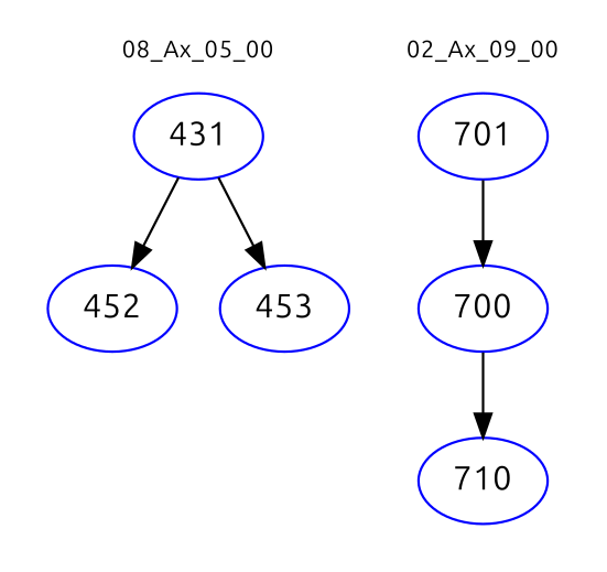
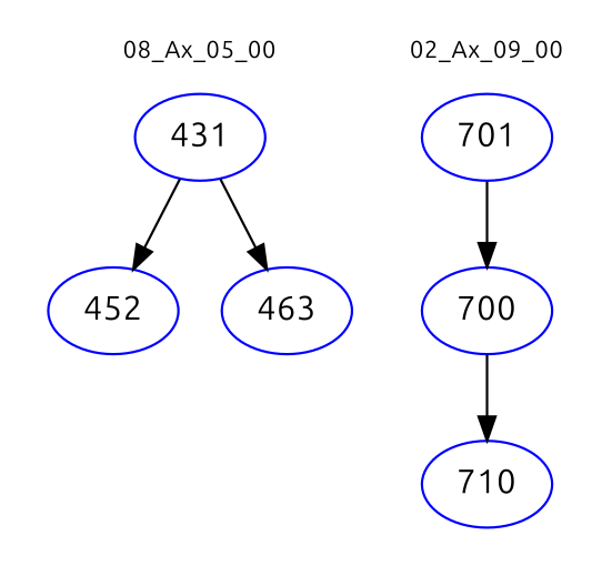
  digraph {
    fontname=Ubuntu
    node [color=blue fontname=Ubuntu]
    edge [color=black fontname=Ubuntu]
    n1 [label=431]
    n2 [label=452]
-   n3 [label=453]
+   n3 [label=463]
    n4 [label=700]
    n5 [label=701]
    n6 [label=710]
    subgraph cluster_1 {
      color=white
      fontsize=10
      label="08_Ax_05_00"
      n1
      n2
      n3
    }
    subgraph cluster_2 {
      color=white
      fontsize=10
      label="02_Ax_09_00"
      n4
      n5
      n6
    }
    n1 -> n2
    n1 -> n3
    n4 -> n6
    n5 -> n4
  }
